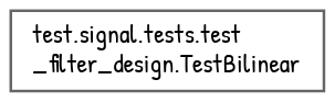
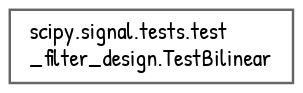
  digraph {
    rankdir=LR
    fontname="Patrick Hand"
-   n1 [color=grey40 fillcolor=white fontname="Patrick Hand" fontsize=10 height=0.2 label="test.signal.tests.test\l_filter_design.TestBilinear" shape=box style=filled width=0.4]
+   n1 [color=grey40 fillcolor=white fontname="Patrick Hand" fontsize=10 height=0.2 label="scipy.signal.tests.test\l_filter_design.TestBilinear" shape=box style=filled width=0.4]
  }
